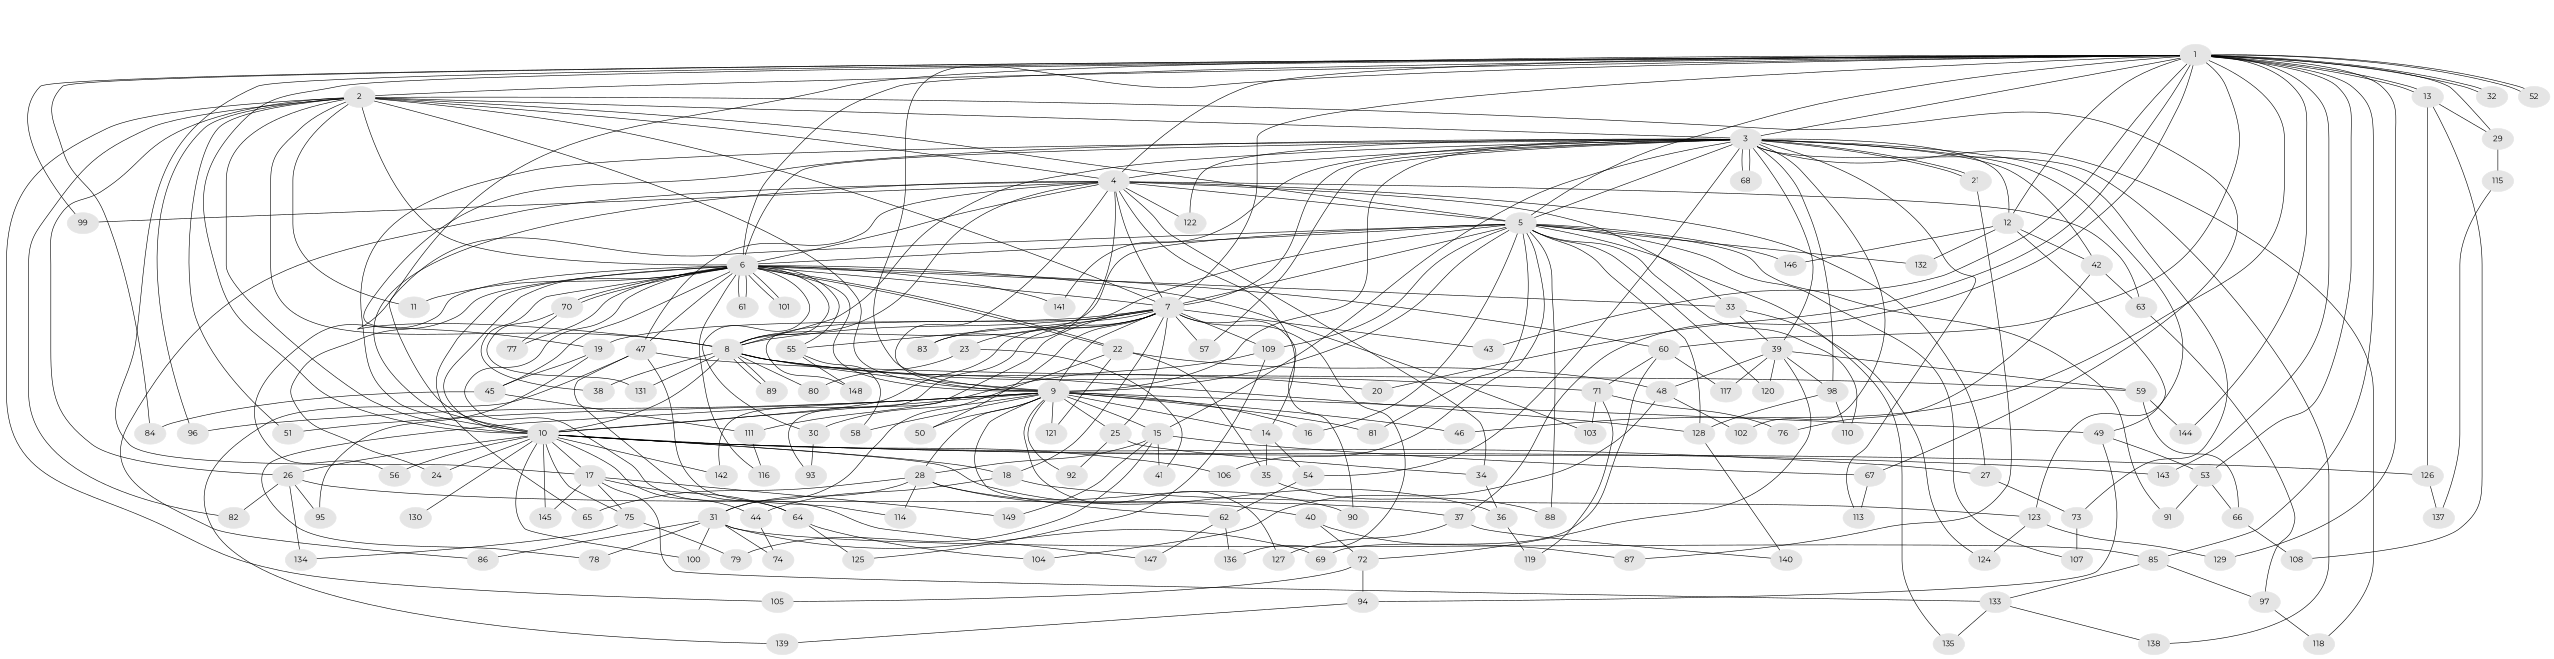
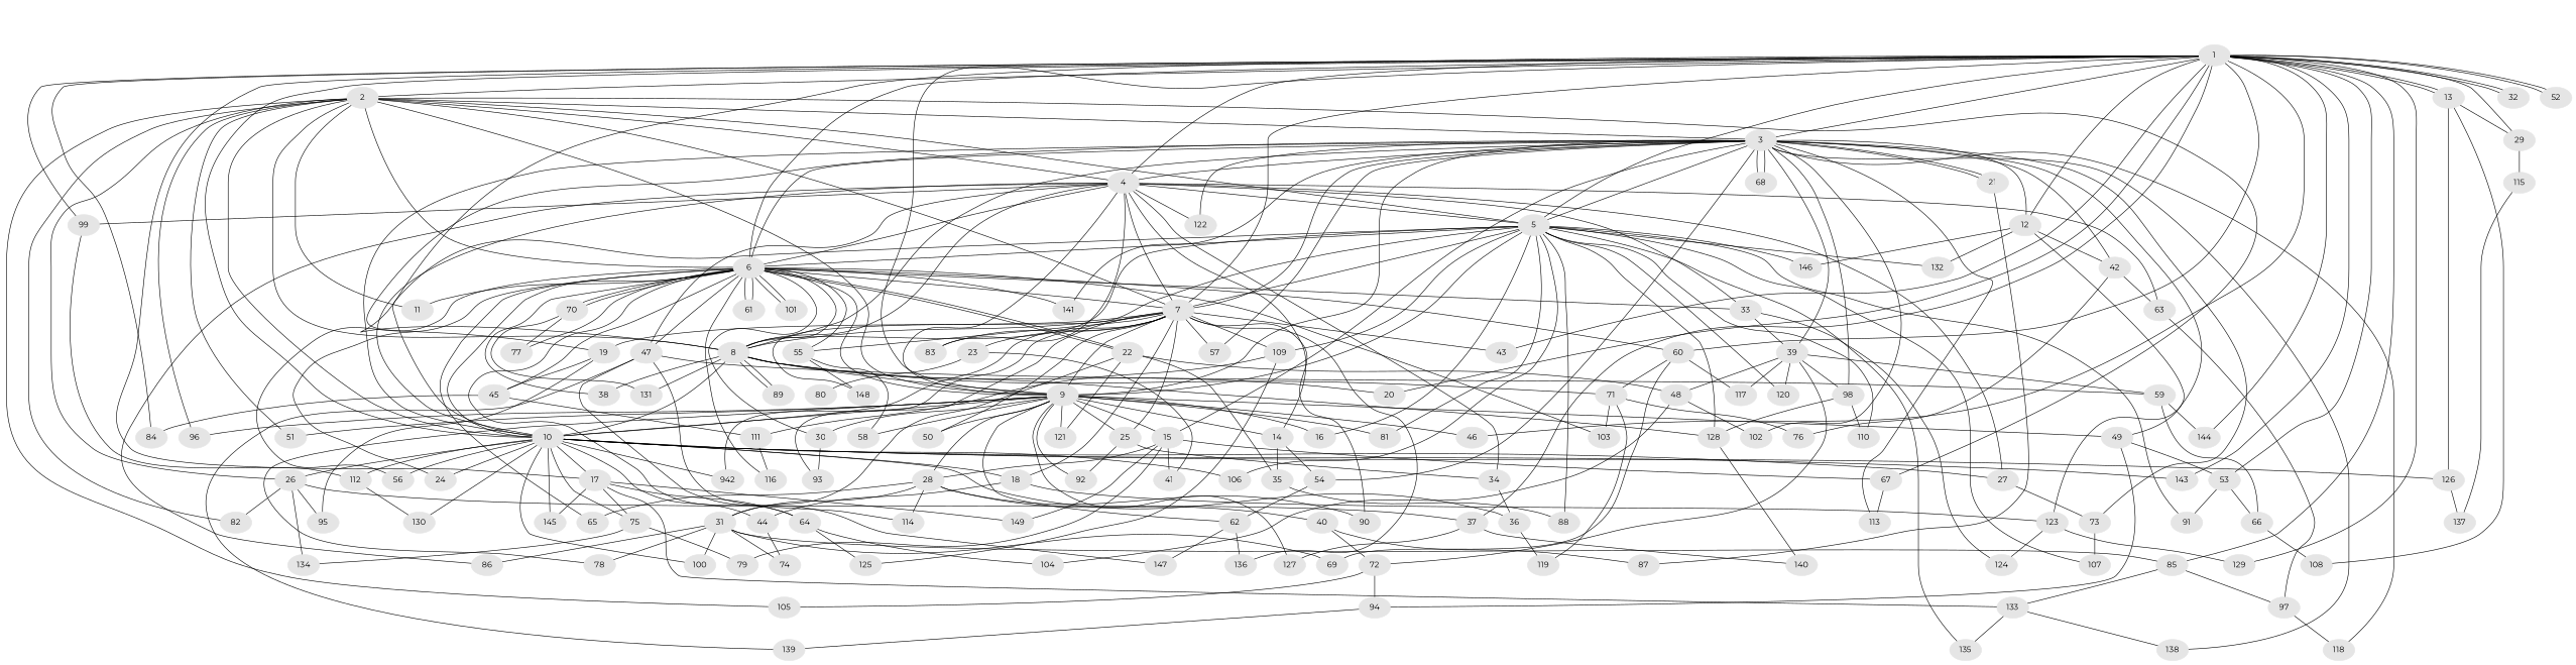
  graph {
    fontname=Montserrat
    node [color=gray90 fontname=Montserrat style=filled]
    edge [fontname=Montserrat]
    1
    2
    3
    4
    5
    6
    7
    8
    9
    10
    12
    13
    17
    20
    29
    32
    37
    43
    46
    52
    53
    60
    84
    85
    99
    129
    143
    144
    11
    26
    51
    67
    82
    96
    105
    15
    19
    21
    39
    42
    54
    57
    68
    73
    98
    102
    113
    118
    122
    123
    138
    141
    14
    27
    33
    34
    47
    63
    83
    86
    16
    81
    88
    91
    106
    107
    109
    110
    120
    128
    132
    135
    146
    148
    22
    24
    30
    38
    45
    55
    56
    61
    64
    65
    70
    77
    101
    103
    116
    18
    23
    25
    50
    90
    93
    136
-   142
+   142 [label=942]
    71
    80
    89
    131
    28
    49
    58
    62
    78
    92
    121
    127
    36
    44
    75
    100
+   112
    126
    130
    145
    108
    149
    133
    115
    140
    66
    69
    117
    97
    95
    134
    41
    79
    87
    48
    59
    72
    76
    124
    35
    114
    139
    147
    111
    125
    31
    104
    119
    40
    94
    74
    137
    1 -- 2
    1 -- 3
    1 -- 4
    1 -- 5
    1 -- 6
    1 -- 7
    1 -- 8
    1 -- 9
    1 -- 10
    1 -- 12
    1 -- 13
    1 -- 13
    1 -- 17
    1 -- 20
    1 -- 29
    1 -- 32
    1 -- 32
    1 -- 37
    1 -- 43
    1 -- 46
    1 -- 52
    1 -- 52
    1 -- 53
    1 -- 60
    1 -- 84
    1 -- 85
    1 -- 99
    1 -- 129
    1 -- 143
    1 -- 144
    2 -- 3
    2 -- 4
    2 -- 5
    2 -- 6
    2 -- 7
    2 -- 8
    2 -- 9
    2 -- 10
    2 -- 11
    2 -- 26
    2 -- 51
    2 -- 67
    2 -- 82
    2 -- 96
    2 -- 105
    3 -- 4
    3 -- 5
    3 -- 6
    3 -- 7
    3 -- 8
    3 -- 9
    3 -- 10
    3 -- 12
    3 -- 15
    3 -- 19
    3 -- 21
    3 -- 21
    3 -- 39
    3 -- 42
    3 -- 54
    3 -- 57
    3 -- 68
    3 -- 68
    3 -- 73
    3 -- 98
    3 -- 102
    3 -- 113
    3 -- 118
    3 -- 122
    3 -- 123
    3 -- 138
    3 -- 141
    4 -- 5
    4 -- 6
    4 -- 7
    4 -- 8
    4 -- 9
    4 -- 10
    4 -- 99
    4 -- 122
    4 -- 14
    4 -- 27
    4 -- 33
    4 -- 34
    4 -- 47
    4 -- 63
    4 -- 83
    4 -- 86
    5 -- 6
    5 -- 7
    5 -- 8
    5 -- 9
    5 -- 10
    5 -- 16
    5 -- 81
    5 -- 88
    5 -- 91
    5 -- 106
    5 -- 107
    5 -- 109
    5 -- 110
    5 -- 120
    5 -- 128
    5 -- 132
    5 -- 135
    5 -- 146
    5 -- 148
    6 -- 7
    6 -- 8
    6 -- 9
    6 -- 10
    6 -- 60
    6 -- 11
    6 -- 141
    6 -- 33
    6 -- 47
    6 -- 22
    6 -- 22
    6 -- 24
    6 -- 30
    6 -- 38
    6 -- 45
    6 -- 55
    6 -- 56
    6 -- 61
    6 -- 61
    6 -- 64
    6 -- 65
    6 -- 70
    6 -- 70
    6 -- 77
    6 -- 101
    6 -- 101
    6 -- 103
    6 -- 116
    7 -- 8
    7 -- 9
    7 -- 10
    7 -- 43
    7 -- 19
    7 -- 57
    7 -- 83
    7 -- 109
    7 -- 55
    7 -- 18
    7 -- 23
    7 -- 25
    7 -- 50
    7 -- 90
    7 -- 93
    7 -- 136
    7 -- 142
    8 -- 9
    8 -- 10
    8 -- 20
    8 -- 128
    8 -- 38
    8 -- 71
-   8 -- 80
    8 -- 89
    8 -- 89
    8 -- 131
    9 -- 10
    9 -- 46
    9 -- 51
    9 -- 96
    9 -- 15
    9 -- 14
    9 -- 16
    9 -- 81
    9 -- 30
    9 -- 25
    9 -- 50
    9 -- 28
    9 -- 49
    9 -- 58
    9 -- 62
    9 -- 78
    9 -- 92
    9 -- 121
    9 -- 127
    10 -- 17
    10 -- 143
    10 -- 26
    10 -- 27
    10 -- 106
    10 -- 24
    10 -- 56
    10 -- 18
    10 -- 142
    10 -- 36
    10 -- 44
    10 -- 75
    10 -- 100
+   10 -- 112
    10 -- 126
    10 -- 130
    10 -- 145
    12 -- 42
    12 -- 132
    12 -- 146
    12 -- 49
    13 -- 29
    13 -- 126
    13 -- 108
    17 -- 64
    17 -- 75
    17 -- 145
    17 -- 149
    17 -- 133
    29 -- 115
    37 -- 127
    37 -- 140
    53 -- 91
    53 -- 66
    60 -- 71
    60 -- 69
    60 -- 117
    85 -- 133
    85 -- 97
+   99 -- 112
    26 -- 37
    26 -- 82
    26 -- 95
    26 -- 134
    67 -- 113
    15 -- 67
    15 -- 28
    15 -- 149
    15 -- 41
    15 -- 79
    19 -- 45
    19 -- 95
    21 -- 87
    39 -- 98
    39 -- 120
    39 -- 117
    39 -- 48
    39 -- 59
    39 -- 72
    42 -- 63
    42 -- 76
    54 -- 62
    73 -- 107
    98 -- 110
    98 -- 128
    123 -- 129
    123 -- 124
    14 -- 54
    14 -- 35
    27 -- 73
    33 -- 39
    33 -- 124
    34 -- 36
    47 -- 59
    47 -- 114
    47 -- 139
    47 -- 147
    63 -- 97
    109 -- 111
    109 -- 125
    128 -- 140
    22 -- 121
    22 -- 48
    22 -- 35
    22 -- 31
    30 -- 93
    45 -- 84
    45 -- 111
    55 -- 148
    55 -- 58
    64 -- 125
    64 -- 104
    70 -- 77
    70 -- 131
    18 -- 123
    18 -- 44
    23 -- 80
    23 -- 41
    25 -- 34
    25 -- 92
    71 -- 103
    71 -- 76
    71 -- 119
    28 -- 65
    28 -- 90
    28 -- 114
    28 -- 31
    28 -- 40
    49 -- 53
    49 -- 94
    62 -- 136
    62 -- 147
    36 -- 119
    44 -- 74
    75 -- 134
    75 -- 79
+   112 -- 130
    126 -- 137
    133 -- 138
    133 -- 135
    115 -- 137
    66 -- 108
    97 -- 118
    48 -- 102
    48 -- 104
    59 -- 144
    59 -- 66
    72 -- 105
    72 -- 94
    35 -- 88
    111 -- 116
    31 -- 85
    31 -- 86
    31 -- 78
    31 -- 100
    31 -- 69
    31 -- 74
    40 -- 87
    40 -- 72
    94 -- 139
  }
